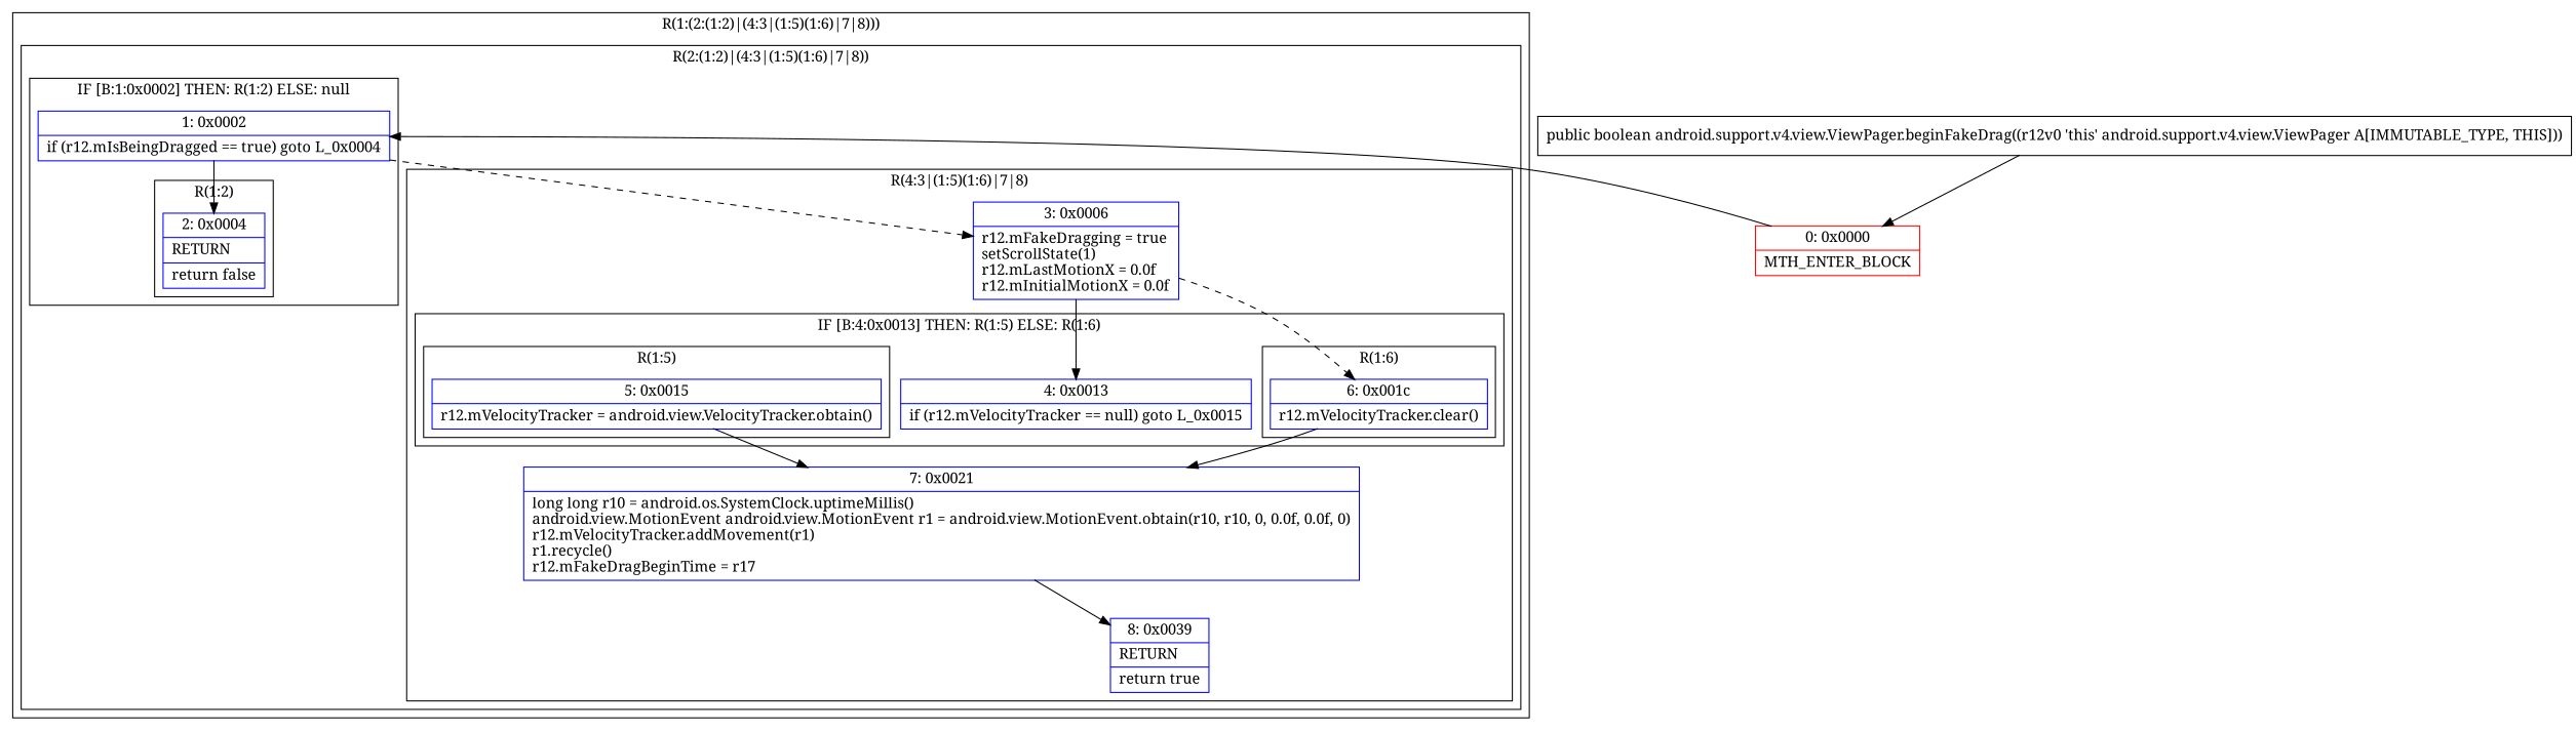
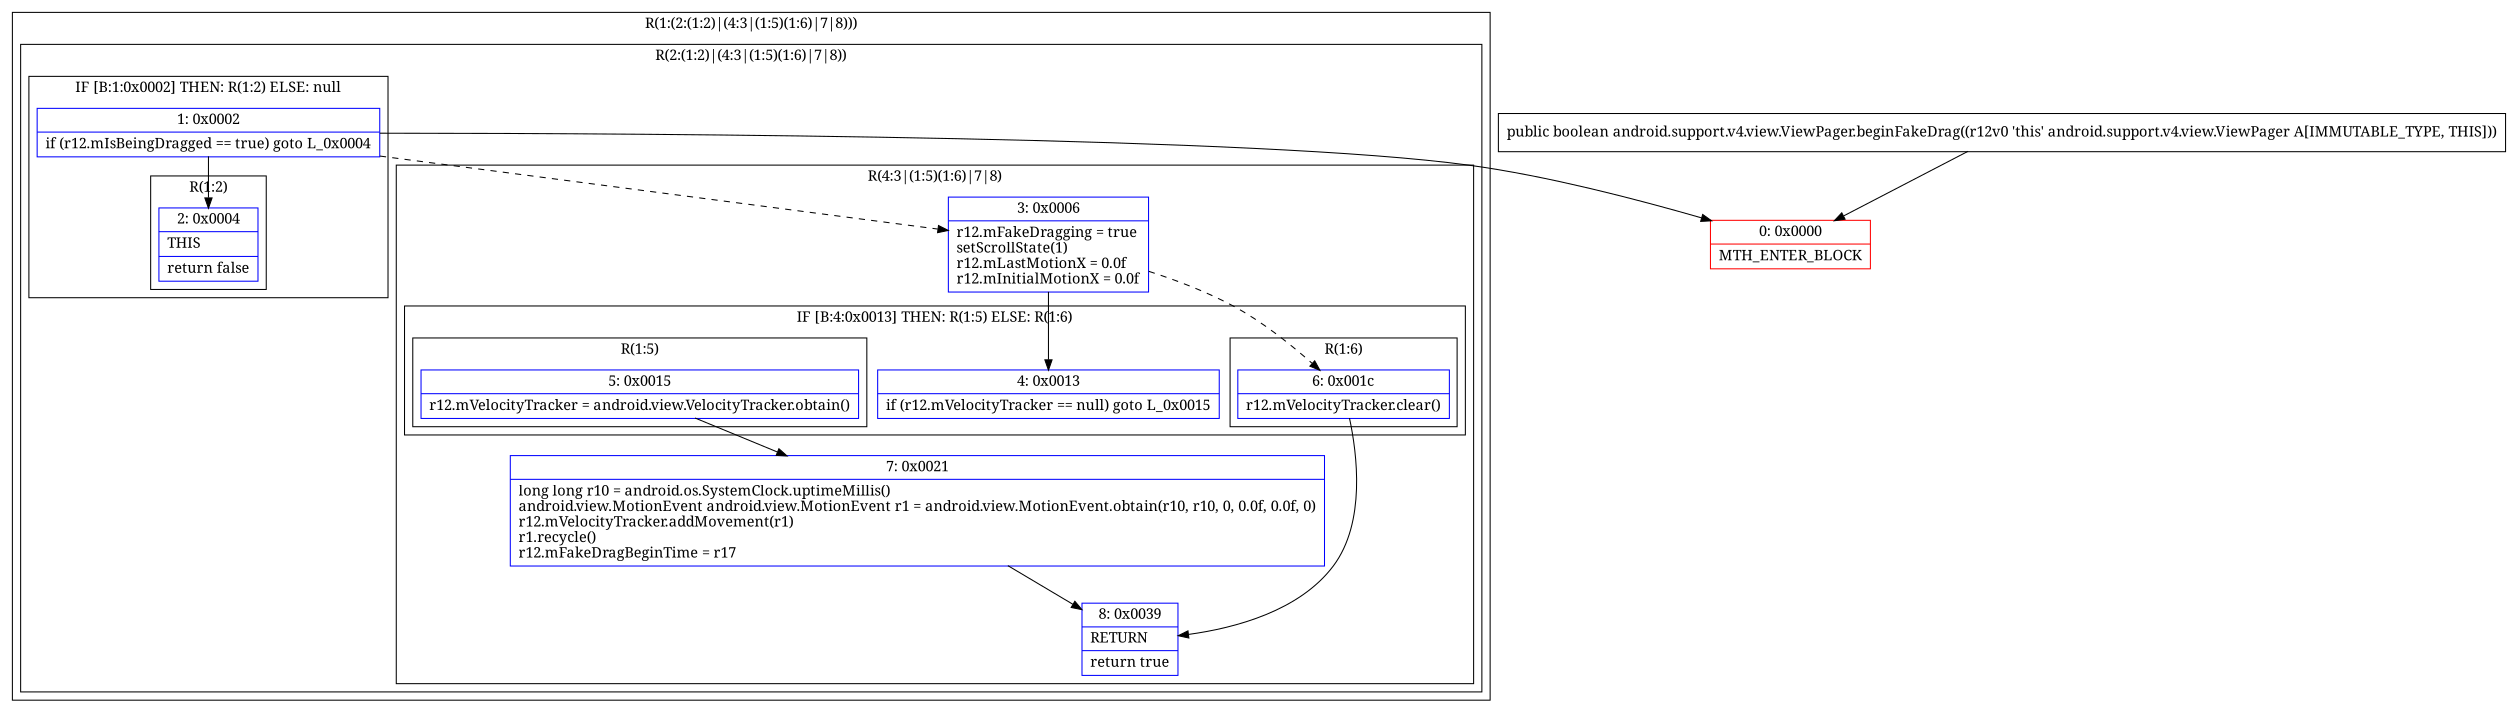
  digraph {
    fontname="Noto Serif"
    node [color=blue fontname="Noto Serif" shape=record]
    edge [fontname="Noto Serif"]
-   n1 [label="{2\:\ 0x0004|RETURN\l|return false\l}"]
+   n1 [label="{2\:\ 0x0004|THIS\l|return false\l}"]
    n2 [label="{1\:\ 0x0002|if (r12.mIsBeingDragged == true) goto L_0x0004\l}"]
    n3 [label="{5\:\ 0x0015|r12.mVelocityTracker = android.view.VelocityTracker.obtain()\l}"]
    n4 [label="{6\:\ 0x001c|r12.mVelocityTracker.clear()\l}"]
    n5 [label="{4\:\ 0x0013|if (r12.mVelocityTracker == null) goto L_0x0015\l}"]
    n6 [label="{3\:\ 0x0006|r12.mFakeDragging = true\lsetScrollState(1)\lr12.mLastMotionX = 0.0f\lr12.mInitialMotionX = 0.0f\l}"]
    n7 [label="{7\:\ 0x0021|long long r10 = android.os.SystemClock.uptimeMillis()\landroid.view.MotionEvent android.view.MotionEvent r1 = android.view.MotionEvent.obtain(r10, r10, 0, 0.0f, 0.0f, 0)\lr12.mVelocityTracker.addMovement(r1)\lr1.recycle()\lr12.mFakeDragBeginTime = r17\l}"]
    n8 [label="{8\:\ 0x0039|RETURN\l|return true\l}"]
    n9 [color=red label="{0\:\ 0x0000|MTH_ENTER_BLOCK\l}"]
    n10 [label="{public boolean android.support.v4.view.ViewPager.beginFakeDrag((r12v0 'this' android.support.v4.view.ViewPager A[IMMUTABLE_TYPE, THIS])) }" color=""]
    subgraph cluster_1 {
      label="R(1:(2:(1:2)|(4:3|(1:5)(1:6)|7|8)))"
      subgraph cluster_2 {
        label="R(2:(1:2)|(4:3|(1:5)(1:6)|7|8))"
        subgraph cluster_3 {
          label="IF [B:1:0x0002] THEN: R(1:2) ELSE: null"
          n2
          subgraph cluster_4 {
            label="R(1:2)"
            n1
          }
        }
        subgraph cluster_5 {
          label="R(4:3|(1:5)(1:6)|7|8)"
          n6
          n7
          n8
          subgraph cluster_6 {
            label="IF [B:4:0x0013] THEN: R(1:5) ELSE: R(1:6)"
            n5
            subgraph cluster_7 {
              label="R(1:5)"
              n3
            }
            subgraph cluster_8 {
              label="R(1:6)"
              n4
            }
          }
        }
      }
    }
    n2 -> n1
    n2 -> n6 [style=dashed]
    n3 -> n7
-   n4 -> n7
+   n4 -> n8
    n6 -> n4 [style=dashed]
    n6 -> n5
    n7 -> n8
-   n9 -> n2
+   n2 -> n9
    n10 -> n9
  }
